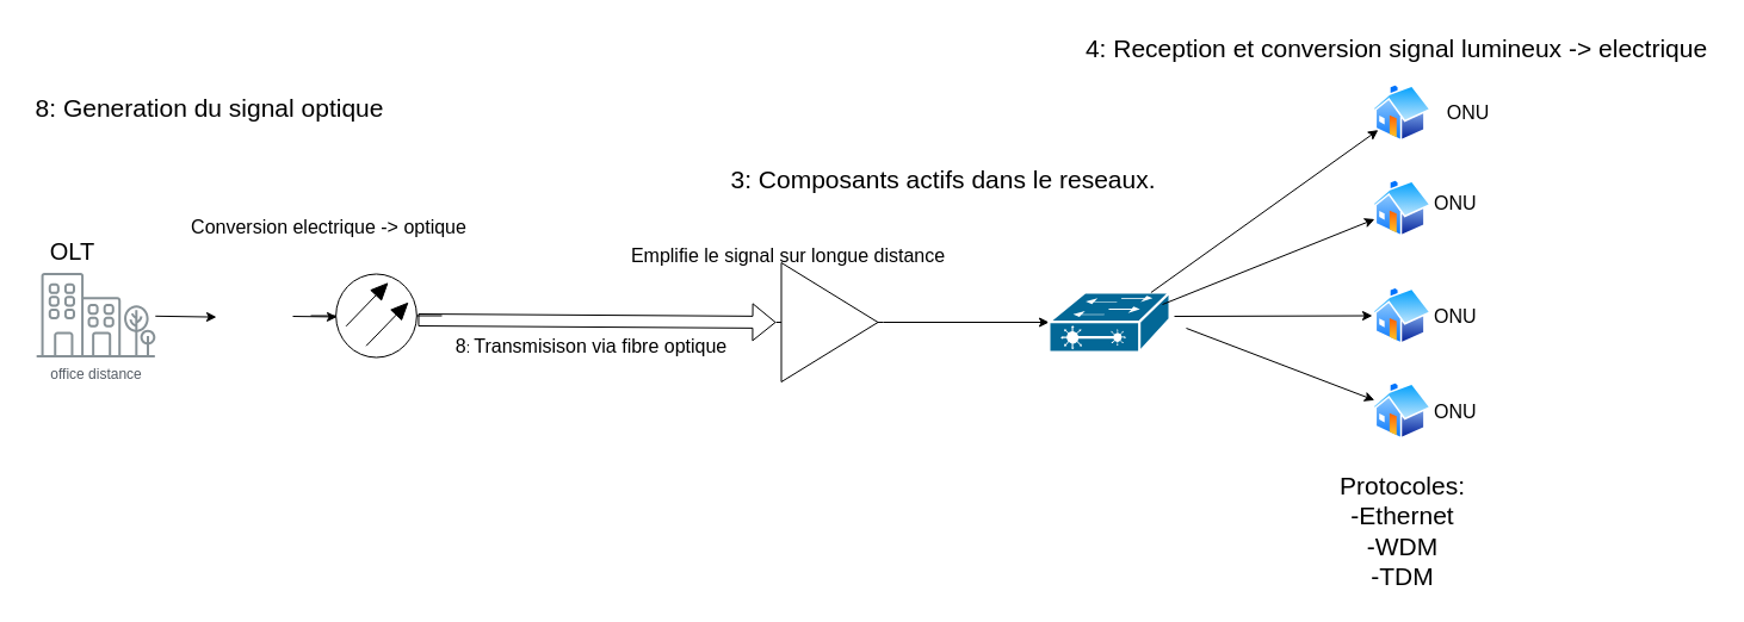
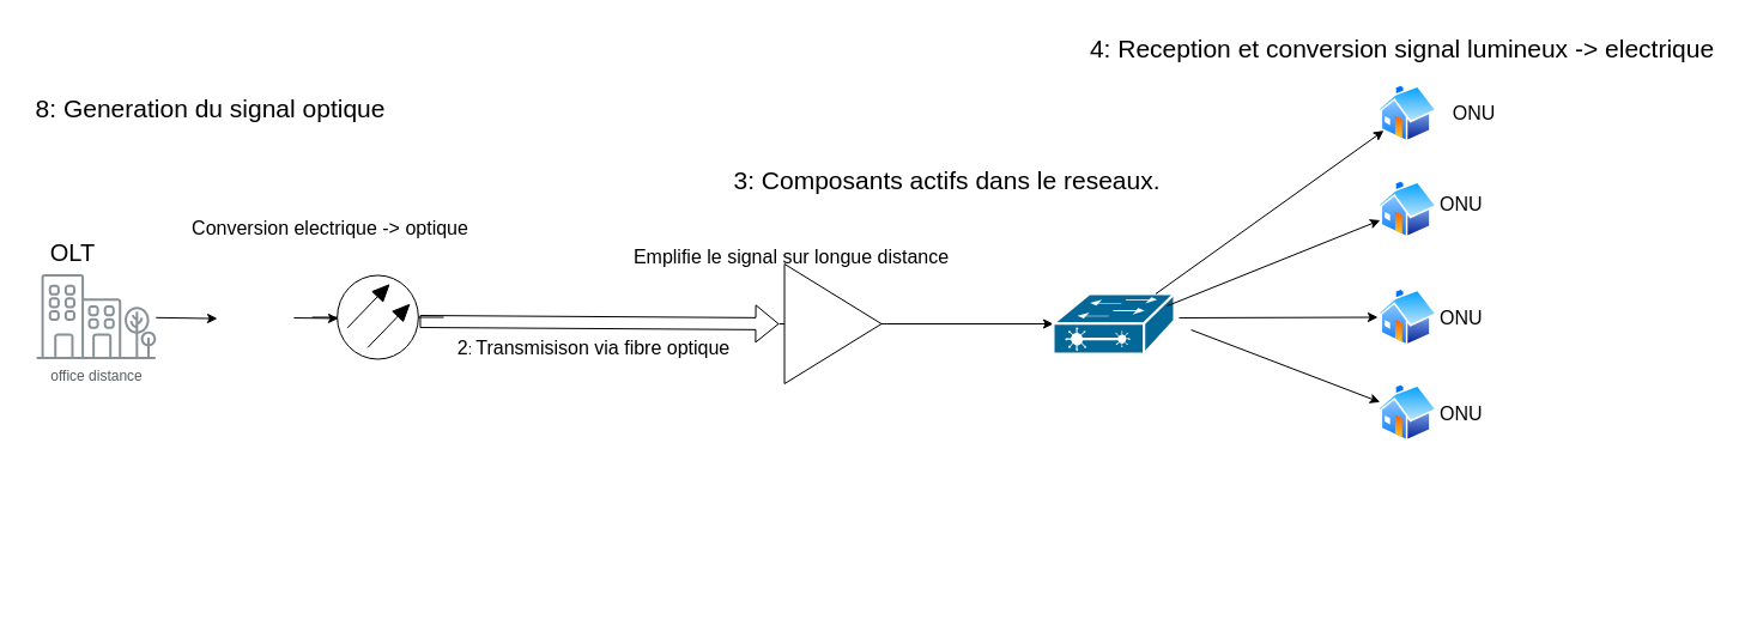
  <mxCell id="0" />
  <mxCell id="1" parent="0" />
  <mxCell id="2" value="" style="verticalLabelPosition=bottom;shadow=0;dashed=0;align=center;html=1;verticalAlign=top;shape=mxgraph.electrical.transmission.optical_fiber2;" parent="1" vertex="1"><mxGeometry x="260" y="229.5" width="110" height="70" as="geometry" /></mxCell>
  <mxCell id="3" value="office distance" style="sketch=0;outlineConnect=0;gradientColor=none;fontColor=#545B64;strokeColor=none;fillColor=#879196;dashed=0;verticalLabelPosition=bottom;verticalAlign=top;align=center;html=1;fontSize=12;fontStyle=0;aspect=fixed;shape=mxgraph.aws4.illustration_office_building;pointerEvents=1" parent="1" vertex="1"><mxGeometry x="30" y="228.5" width="100" height="71" as="geometry" /></mxCell>
  <mxCell id="4" value="&lt;font style=&quot;font-size: 21px;&quot;&gt;8: Generation du signal optique&lt;/font&gt;" style="text;html=1;align=center;verticalAlign=middle;resizable=0;points=[];autosize=1;strokeColor=none;fillColor=none;" parent="1" vertex="1"><mxGeometry x="20" y="70" width="310" height="40" as="geometry" /></mxCell>
  <mxCell id="5" value="" style="endArrow=classic;html=1;rounded=0;entryX=0.2;entryY=0.514;entryDx=0;entryDy=0;entryPerimeter=0;" parent="1" source="7" target="2" edge="1"><mxGeometry width="50" height="50" relative="1" as="geometry"><mxPoint x="700" y="410" as="sourcePoint" /><mxPoint x="750" y="360" as="targetPoint" /></mxGeometry></mxCell>
  <mxCell id="6" value="" style="endArrow=classic;html=1;rounded=0;entryX=0.2;entryY=0.514;entryDx=0;entryDy=0;entryPerimeter=0;" parent="1" source="3" target="7" edge="1"><mxGeometry width="50" height="50" relative="1" as="geometry"><mxPoint x="130" y="236" as="sourcePoint" /><mxPoint x="242" y="236" as="targetPoint" /></mxGeometry></mxCell>
  <mxCell id="7" value="" style="shape=image;html=1;verticalAlign=top;verticalLabelPosition=bottom;labelBackgroundColor=#ffffff;imageAspect=0;aspect=fixed;image=https://cdn1.iconfinder.com/data/icons/bootstrap-vol-3/16/lamp-128.png" parent="1" vertex="1"><mxGeometry x="165" y="224.5" width="80" height="80" as="geometry" /></mxCell>
  <mxCell id="8" value="&lt;font style=&quot;font-size: 16px;&quot;&gt;Conversion electrique -&amp;gt; optique&lt;/font&gt;" style="text;html=1;align=center;verticalAlign=middle;resizable=0;points=[];autosize=1;strokeColor=none;fillColor=none;" parent="1" vertex="1"><mxGeometry x="150" y="175" width="250" height="30" as="geometry" /></mxCell>
  <mxCell id="9" value="&lt;font style=&quot;font-size: 20px;&quot;&gt;OLT&lt;/font&gt;" style="text;html=1;align=center;verticalAlign=middle;resizable=0;points=[];autosize=1;strokeColor=none;fillColor=none;" parent="1" vertex="1"><mxGeometry x="30" y="190" width="60" height="40" as="geometry" /></mxCell>
  <mxCell id="10" value="" style="shape=flexArrow;endArrow=classic;html=1;rounded=0;exitX=0.818;exitY=0.55;exitDx=0;exitDy=0;exitPerimeter=0;" parent="1" source="2" edge="1"><mxGeometry width="50" height="50" relative="1" as="geometry"><mxPoint x="700" y="410" as="sourcePoint" /><mxPoint x="650" y="270" as="targetPoint" /></mxGeometry></mxCell>
- <mxCell id="11" value="&lt;font style=&quot;font-size: 16px;&quot;&gt;8&lt;/font&gt;: &lt;font style=&quot;font-size: 16px;&quot;&gt;Transmisison via fibre optique&lt;/font&gt;" style="text;html=1;align=center;verticalAlign=middle;resizable=0;points=[];autosize=1;strokeColor=none;fillColor=none;" parent="1" vertex="1"><mxGeometry x="370" y="274.5" width="250" height="30" as="geometry" /></mxCell>
+ <mxCell id="11" value="&lt;font style=&quot;font-size: 16px;&quot;&gt;2&lt;/font&gt;: &lt;font style=&quot;font-size: 16px;&quot;&gt;Transmisison via fibre optique&lt;/font&gt;" style="text;html=1;align=center;verticalAlign=middle;resizable=0;points=[];autosize=1;strokeColor=none;fillColor=none;" parent="1" vertex="1"><mxGeometry x="370" y="274.5" width="250" height="30" as="geometry" /></mxCell>
  <mxCell id="12" value="" style="verticalLabelPosition=bottom;shadow=0;dashed=0;align=center;html=1;verticalAlign=top;shape=mxgraph.electrical.abstract.amplifier;" parent="1" vertex="1"><mxGeometry x="650" y="220" width="90" height="100" as="geometry" /></mxCell>
  <mxCell id="13" value="&lt;font style=&quot;font-size: 16px;&quot;&gt;Emplifie le signal sur longue distance&lt;/font&gt;" style="text;html=1;align=center;verticalAlign=middle;resizable=0;points=[];autosize=1;strokeColor=none;fillColor=none;" parent="1" vertex="1"><mxGeometry x="515" y="198.5" width="290" height="30" as="geometry" /></mxCell>
  <mxCell id="14" value="" style="endArrow=classic;html=1;rounded=0;exitX=1;exitY=0.5;exitDx=0;exitDy=0;exitPerimeter=0;" parent="1" source="12" target="16" edge="1"><mxGeometry width="50" height="50" relative="1" as="geometry"><mxPoint x="700" y="410" as="sourcePoint" /><mxPoint x="750" y="360" as="targetPoint" /></mxGeometry></mxCell>
  <mxCell id="15" value="&lt;font style=&quot;font-size: 21px;&quot;&gt;3: Composants actifs dans le reseaux.&lt;/font&gt;" style="text;html=1;align=center;verticalAlign=middle;resizable=0;points=[];autosize=1;strokeColor=none;fillColor=none;" parent="1" vertex="1"><mxGeometry x="600" y="130" width="380" height="40" as="geometry" /></mxCell>
  <mxCell id="16" value="" style="shape=mxgraph.cisco.switches.layer_2_remote_switch;html=1;pointerEvents=1;dashed=0;fillColor=#036897;strokeColor=#ffffff;strokeWidth=2;verticalLabelPosition=bottom;verticalAlign=top;align=center;outlineConnect=0;" parent="1" vertex="1"><mxGeometry x="879" y="245" width="101" height="50" as="geometry" /></mxCell>
  <mxCell id="17" value="" style="image;aspect=fixed;perimeter=ellipsePerimeter;html=1;align=center;shadow=0;dashed=0;spacingTop=3;image=img/lib/active_directory/home.svg;" parent="1" vertex="1"><mxGeometry x="1150" y="70" width="50" height="48.5" as="geometry" /></mxCell>
  <mxCell id="18" value="" style="image;aspect=fixed;perimeter=ellipsePerimeter;html=1;align=center;shadow=0;dashed=0;spacingTop=3;image=img/lib/active_directory/home.svg;" parent="1" vertex="1"><mxGeometry x="1150" y="150" width="50" height="48.5" as="geometry" /></mxCell>
  <mxCell id="19" value="" style="image;aspect=fixed;perimeter=ellipsePerimeter;html=1;align=center;shadow=0;dashed=0;spacingTop=3;image=img/lib/active_directory/home.svg;" parent="1" vertex="1"><mxGeometry x="1150" y="240.25" width="50" height="48.5" as="geometry" /></mxCell>
  <mxCell id="20" value="" style="image;aspect=fixed;perimeter=ellipsePerimeter;html=1;align=center;shadow=0;dashed=0;spacingTop=3;image=img/lib/active_directory/home.svg;" parent="1" vertex="1"><mxGeometry x="1150" y="320" width="50" height="48.5" as="geometry" /></mxCell>
  <mxCell id="21" value="" style="endArrow=classic;html=1;rounded=0;" parent="1" source="16" target="17" edge="1"><mxGeometry width="50" height="50" relative="1" as="geometry"><mxPoint x="700" y="410" as="sourcePoint" /><mxPoint x="750" y="360" as="targetPoint" /></mxGeometry></mxCell>
  <mxCell id="22" value="" style="endArrow=classic;html=1;rounded=0;" parent="1" target="18" edge="1"><mxGeometry width="50" height="50" relative="1" as="geometry"><mxPoint x="974" y="255" as="sourcePoint" /><mxPoint x="1165" y="119" as="targetPoint" /></mxGeometry></mxCell>
  <mxCell id="23" value="" style="endArrow=classic;html=1;rounded=0;" parent="1" target="19" edge="1"><mxGeometry width="50" height="50" relative="1" as="geometry"><mxPoint x="984" y="265" as="sourcePoint" /><mxPoint x="1175" y="129" as="targetPoint" /></mxGeometry></mxCell>
  <mxCell id="24" value="" style="endArrow=classic;html=1;rounded=0;" parent="1" target="20" edge="1"><mxGeometry width="50" height="50" relative="1" as="geometry"><mxPoint x="994" y="275" as="sourcePoint" /><mxPoint x="1185" y="139" as="targetPoint" /></mxGeometry></mxCell>
  <mxCell id="25" value="&lt;font style=&quot;font-size: 16px;&quot;&gt;ONU&lt;/font&gt;" style="text;html=1;align=center;verticalAlign=middle;resizable=0;points=[];autosize=1;strokeColor=none;fillColor=none;" parent="1" vertex="1"><mxGeometry x="1200" y="79.25" width="60" height="30" as="geometry" /></mxCell>
  <mxCell id="26" value="&lt;font style=&quot;font-size: 16px;&quot;&gt;ONU&lt;/font&gt;" style="text;whiteSpace=wrap;html=1;" parent="1" vertex="1"><mxGeometry x="1200" y="154.25" width="70" height="40" as="geometry" /></mxCell>
  <mxCell id="27" value="&lt;font style=&quot;font-size: 16px;&quot;&gt;ONU&lt;/font&gt;" style="text;whiteSpace=wrap;html=1;" parent="1" vertex="1"><mxGeometry x="1200" y="248.75" width="70" height="40" as="geometry" /></mxCell>
  <mxCell id="28" value="&lt;font style=&quot;font-size: 16px;&quot;&gt;ONU&lt;/font&gt;" style="text;whiteSpace=wrap;html=1;" parent="1" vertex="1"><mxGeometry x="1200" y="328.5" width="70" height="40" as="geometry" /></mxCell>
  <mxCell id="29" value="&lt;font style=&quot;font-size: 21px;&quot;&gt;4: Reception et conversion signal lumineux -&amp;gt; electrique&lt;/font&gt;" style="text;html=1;align=center;verticalAlign=middle;resizable=0;points=[];autosize=1;strokeColor=none;fillColor=none;" parent="1" vertex="1"><mxGeometry x="900" y="20" width="540" height="40" as="geometry" /></mxCell>
- <mxCell id="30" value="&lt;div&gt;&lt;font style=&quot;font-size: 21px;&quot;&gt;Protocoles:&lt;/font&gt;&lt;/div&gt;&lt;div&gt;&lt;font style=&quot;font-size: 21px;&quot;&gt;-Ethernet&lt;/font&gt;&lt;/div&gt;&lt;div&gt;&lt;font style=&quot;font-size: 21px;&quot;&gt;-WDM&lt;/font&gt;&lt;/div&gt;&lt;div&gt;&lt;font style=&quot;font-size: 21px;&quot;&gt;-TDM&lt;/font&gt;&lt;/div&gt;" style="text;html=1;align=center;verticalAlign=middle;resizable=0;points=[];autosize=1;strokeColor=none;fillColor=none;" vertex="1" parent="1"><mxGeometry x="1110" y="390" width="130" height="110" as="geometry" /></mxCell>
